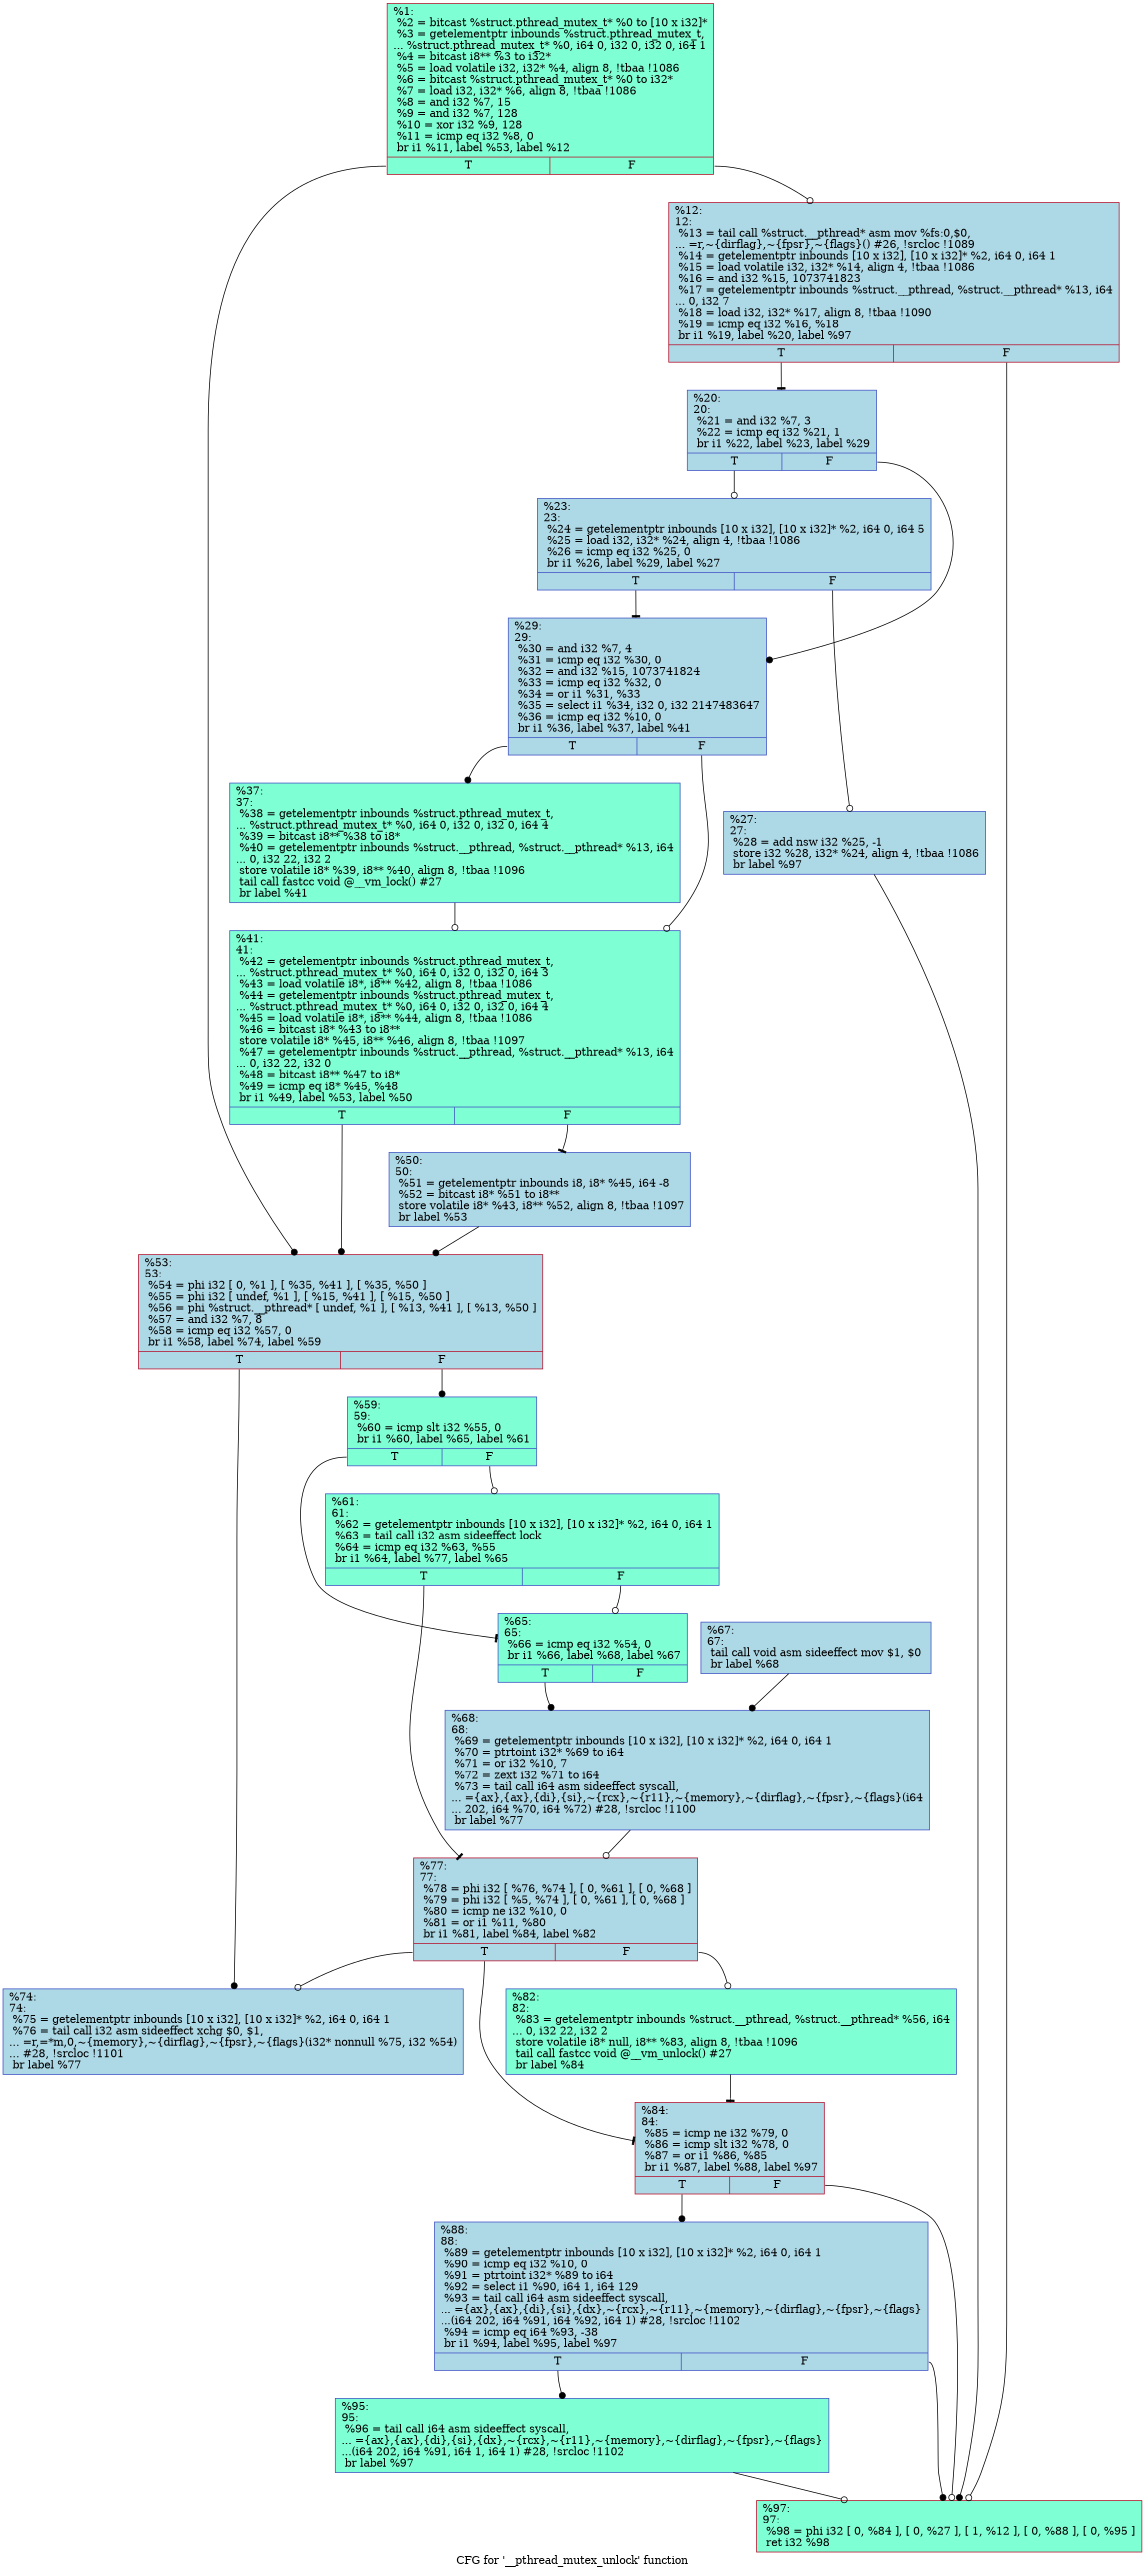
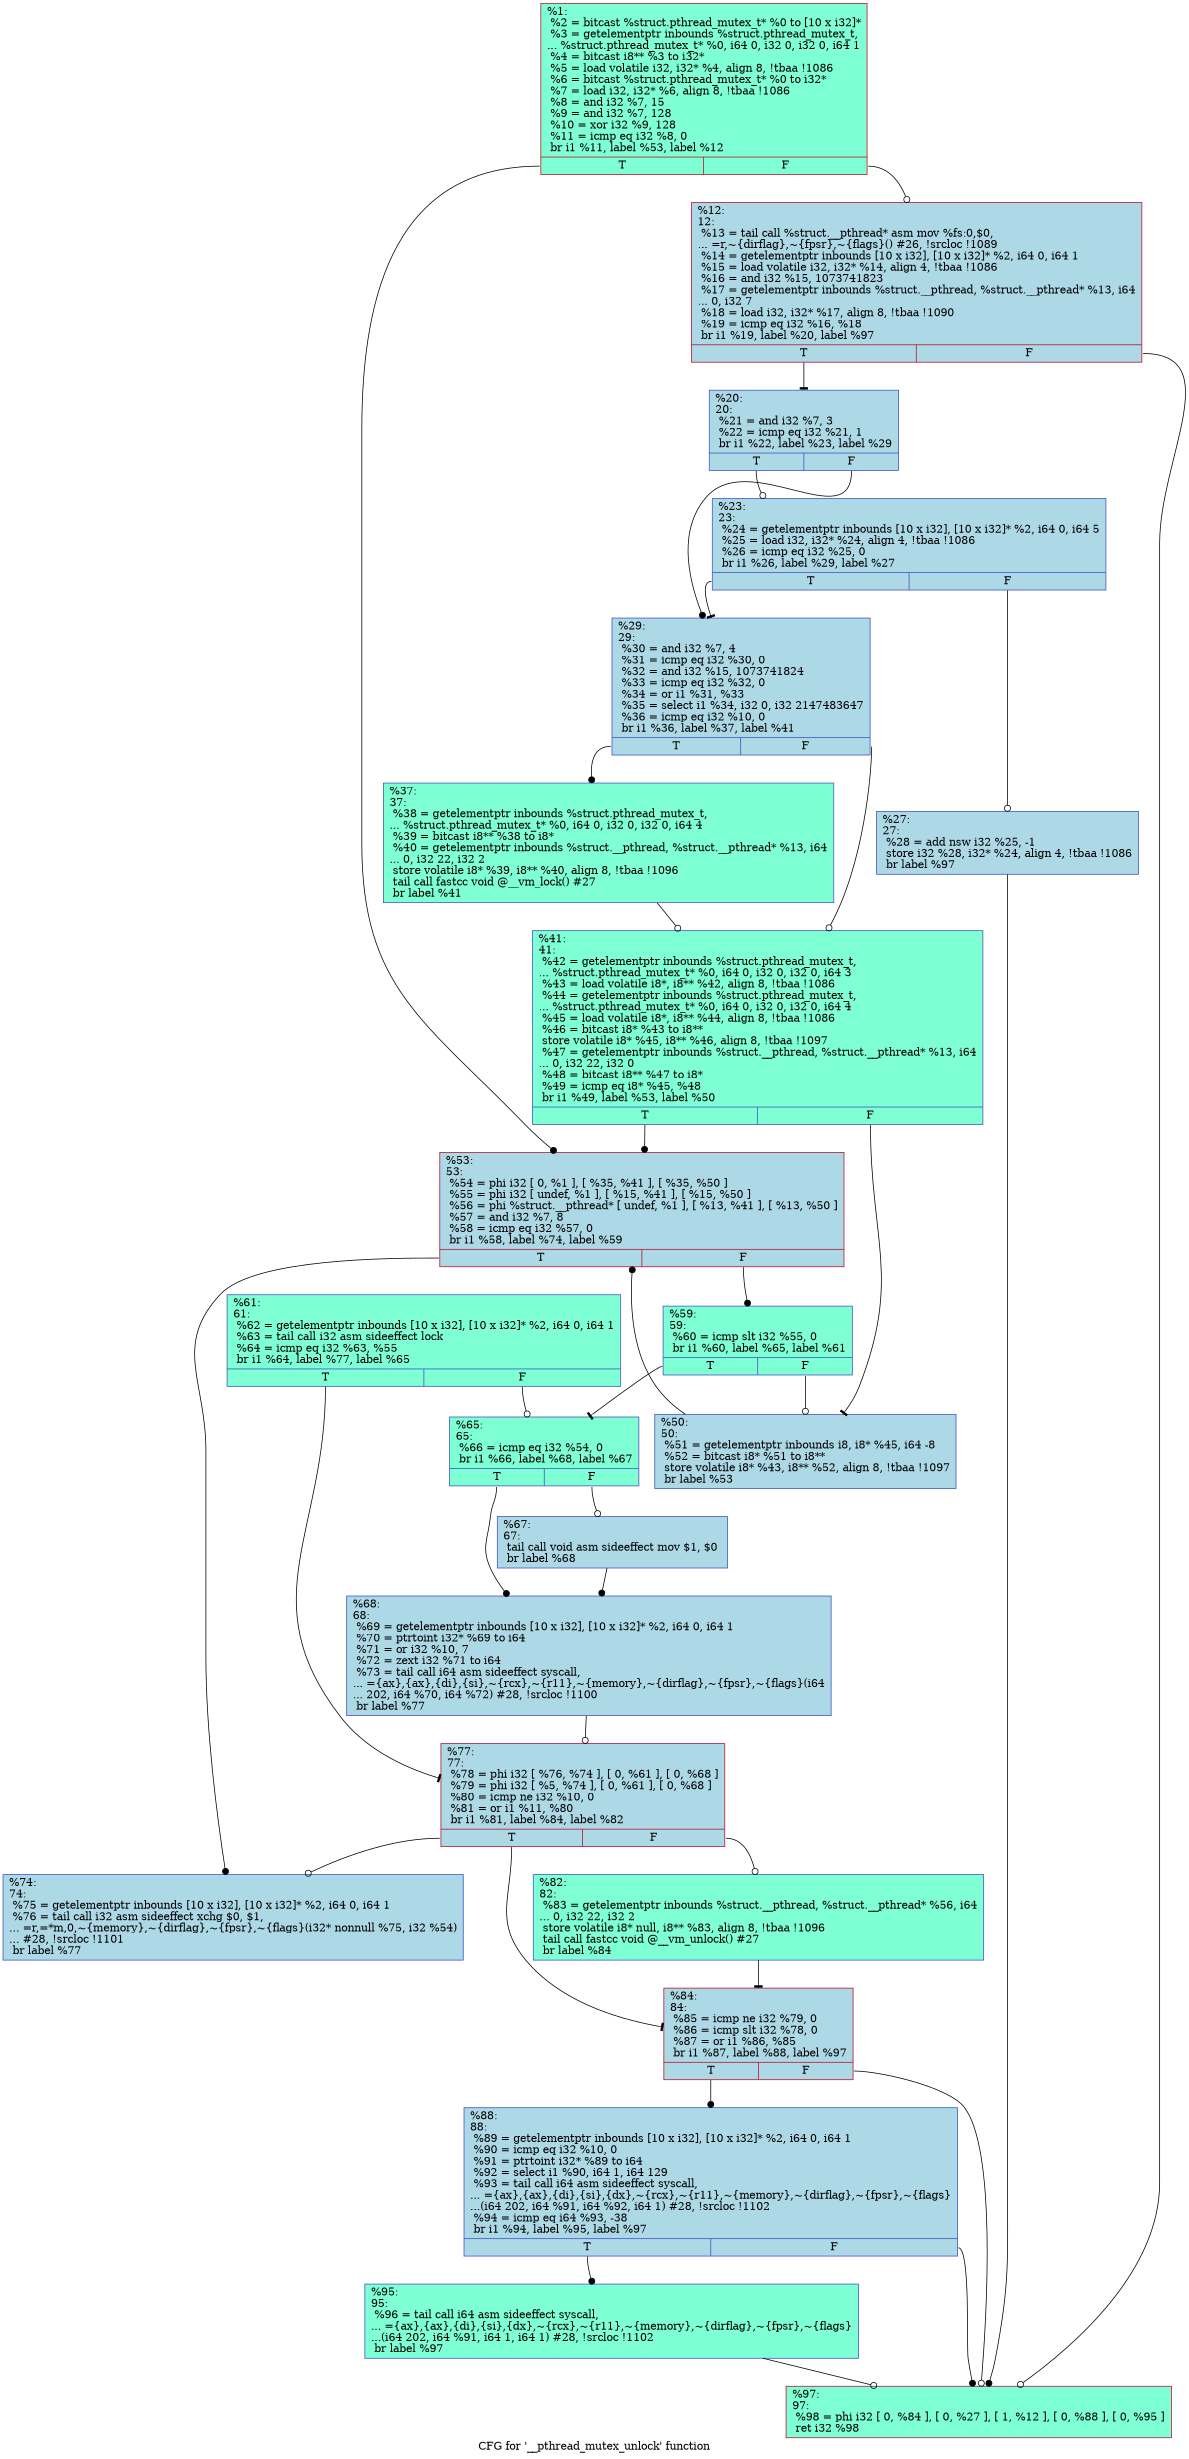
  digraph {
    label="CFG for '__pthread_mutex_unlock' function"
    node [color="#3d50c3ff" fillcolor=lightblue shape=record style=filled]
    edge [arrowhead=odot tailport=s0]
    n1 [color="#b70d28ff" fillcolor=aquamarine label="{%1:\l  %2 = bitcast %struct.pthread_mutex_t* %0 to [10 x i32]*\l  %3 = getelementptr inbounds %struct.pthread_mutex_t,\l... %struct.pthread_mutex_t* %0, i64 0, i32 0, i32 0, i64 1\l  %4 = bitcast i8** %3 to i32*\l  %5 = load volatile i32, i32* %4, align 8, !tbaa !1086\l  %6 = bitcast %struct.pthread_mutex_t* %0 to i32*\l  %7 = load i32, i32* %6, align 8, !tbaa !1086\l  %8 = and i32 %7, 15\l  %9 = and i32 %7, 128\l  %10 = xor i32 %9, 128\l  %11 = icmp eq i32 %8, 0\l  br i1 %11, label %53, label %12\l|{<s0>T|<s1>F}}"]
    n2 [color="#b70d28ff" label="{%53:\l53:                                               \l  %54 = phi i32 [ 0, %1 ], [ %35, %41 ], [ %35, %50 ]\l  %55 = phi i32 [ undef, %1 ], [ %15, %41 ], [ %15, %50 ]\l  %56 = phi %struct.__pthread* [ undef, %1 ], [ %13, %41 ], [ %13, %50 ]\l  %57 = and i32 %7, 8\l  %58 = icmp eq i32 %57, 0\l  br i1 %58, label %74, label %59\l|{<s0>T|<s1>F}}"]
    n3 [color="#b70d28ff" label="{%12:\l12:                                               \l  %13 = tail call %struct.__pthread* asm mov %fs:0,$0,\l... =r,~\{dirflag\},~\{fpsr\},~\{flags\}() #26, !srcloc !1089\l  %14 = getelementptr inbounds [10 x i32], [10 x i32]* %2, i64 0, i64 1\l  %15 = load volatile i32, i32* %14, align 4, !tbaa !1086\l  %16 = and i32 %15, 1073741823\l  %17 = getelementptr inbounds %struct.__pthread, %struct.__pthread* %13, i64\l... 0, i32 7\l  %18 = load i32, i32* %17, align 8, !tbaa !1090\l  %19 = icmp eq i32 %16, %18\l  br i1 %19, label %20, label %97\l|{<s0>T|<s1>F}}"]
    n4 [label="{%74:\l74:                                               \l  %75 = getelementptr inbounds [10 x i32], [10 x i32]* %2, i64 0, i64 1\l  %76 = tail call i32 asm sideeffect xchg $0, $1,\l... =r,=*m,0,~\{memory\},~\{dirflag\},~\{fpsr\},~\{flags\}(i32* nonnull %75, i32 %54)\l... #28, !srcloc !1101\l  br label %77\l}"]
    n5 [fillcolor=aquamarine label="{%59:\l59:                                               \l  %60 = icmp slt i32 %55, 0\l  br i1 %60, label %65, label %61\l|{<s0>T|<s1>F}}"]
    n6 [label="{%20:\l20:                                               \l  %21 = and i32 %7, 3\l  %22 = icmp eq i32 %21, 1\l  br i1 %22, label %23, label %29\l|{<s0>T|<s1>F}}"]
    n7 [color="#b70d28ff" fillcolor=aquamarine label="{%97:\l97:                                               \l  %98 = phi i32 [ 0, %84 ], [ 0, %27 ], [ 1, %12 ], [ 0, %88 ], [ 0, %95 ]\l  ret i32 %98\l}"]
    n8 [fillcolor=aquamarine label="{%65:\l65:                                               \l  %66 = icmp eq i32 %54, 0\l  br i1 %66, label %68, label %67\l|{<s0>T|<s1>F}}"]
    n9 [fillcolor=aquamarine label="{%61:\l61:                                               \l  %62 = getelementptr inbounds [10 x i32], [10 x i32]* %2, i64 0, i64 1\l  %63 = tail call i32 asm sideeffect lock \l  %64 = icmp eq i32 %63, %55\l  br i1 %64, label %77, label %65\l|{<s0>T|<s1>F}}"]
    n10 [label="{%23:\l23:                                               \l  %24 = getelementptr inbounds [10 x i32], [10 x i32]* %2, i64 0, i64 5\l  %25 = load i32, i32* %24, align 4, !tbaa !1086\l  %26 = icmp eq i32 %25, 0\l  br i1 %26, label %29, label %27\l|{<s0>T|<s1>F}}"]
    n11 [label="{%29:\l29:                                               \l  %30 = and i32 %7, 4\l  %31 = icmp eq i32 %30, 0\l  %32 = and i32 %15, 1073741824\l  %33 = icmp eq i32 %32, 0\l  %34 = or i1 %31, %33\l  %35 = select i1 %34, i32 0, i32 2147483647\l  %36 = icmp eq i32 %10, 0\l  br i1 %36, label %37, label %41\l|{<s0>T|<s1>F}}"]
    n12 [label="{%27:\l27:                                               \l  %28 = add nsw i32 %25, -1\l  store i32 %28, i32* %24, align 4, !tbaa !1086\l  br label %97\l}"]
    n13 [fillcolor=aquamarine label="{%37:\l37:                                               \l  %38 = getelementptr inbounds %struct.pthread_mutex_t,\l... %struct.pthread_mutex_t* %0, i64 0, i32 0, i32 0, i64 4\l  %39 = bitcast i8** %38 to i8*\l  %40 = getelementptr inbounds %struct.__pthread, %struct.__pthread* %13, i64\l... 0, i32 22, i32 2\l  store volatile i8* %39, i8** %40, align 8, !tbaa !1096\l  tail call fastcc void @__vm_lock() #27\l  br label %41\l}"]
    n14 [fillcolor=aquamarine label="{%41:\l41:                                               \l  %42 = getelementptr inbounds %struct.pthread_mutex_t,\l... %struct.pthread_mutex_t* %0, i64 0, i32 0, i32 0, i64 3\l  %43 = load volatile i8*, i8** %42, align 8, !tbaa !1086\l  %44 = getelementptr inbounds %struct.pthread_mutex_t,\l... %struct.pthread_mutex_t* %0, i64 0, i32 0, i32 0, i64 4\l  %45 = load volatile i8*, i8** %44, align 8, !tbaa !1086\l  %46 = bitcast i8* %43 to i8**\l  store volatile i8* %45, i8** %46, align 8, !tbaa !1097\l  %47 = getelementptr inbounds %struct.__pthread, %struct.__pthread* %13, i64\l... 0, i32 22, i32 0\l  %48 = bitcast i8** %47 to i8*\l  %49 = icmp eq i8* %45, %48\l  br i1 %49, label %53, label %50\l|{<s0>T|<s1>F}}"]
    n15 [label="{%50:\l50:                                               \l  %51 = getelementptr inbounds i8, i8* %45, i64 -8\l  %52 = bitcast i8* %51 to i8**\l  store volatile i8* %43, i8** %52, align 8, !tbaa !1097\l  br label %53\l}"]
    n16 [color="#b70d28ff" label="{%77:\l77:                                               \l  %78 = phi i32 [ %76, %74 ], [ 0, %61 ], [ 0, %68 ]\l  %79 = phi i32 [ %5, %74 ], [ 0, %61 ], [ 0, %68 ]\l  %80 = icmp ne i32 %10, 0\l  %81 = or i1 %11, %80\l  br i1 %81, label %84, label %82\l|{<s0>T|<s1>F}}"]
    n17 [color="#b70d28ff" label="{%84:\l84:                                               \l  %85 = icmp ne i32 %79, 0\l  %86 = icmp slt i32 %78, 0\l  %87 = or i1 %86, %85\l  br i1 %87, label %88, label %97\l|{<s0>T|<s1>F}}"]
    n18 [fillcolor=aquamarine label="{%82:\l82:                                               \l  %83 = getelementptr inbounds %struct.__pthread, %struct.__pthread* %56, i64\l... 0, i32 22, i32 2\l  store volatile i8* null, i8** %83, align 8, !tbaa !1096\l  tail call fastcc void @__vm_unlock() #27\l  br label %84\l}"]
    n19 [label="{%68:\l68:                                               \l  %69 = getelementptr inbounds [10 x i32], [10 x i32]* %2, i64 0, i64 1\l  %70 = ptrtoint i32* %69 to i64\l  %71 = or i32 %10, 7\l  %72 = zext i32 %71 to i64\l  %73 = tail call i64 asm sideeffect syscall,\l... =\{ax\},\{ax\},\{di\},\{si\},~\{rcx\},~\{r11\},~\{memory\},~\{dirflag\},~\{fpsr\},~\{flags\}(i64\l... 202, i64 %70, i64 %72) #28, !srcloc !1100\l  br label %77\l}"]
    n20 [label="{%67:\l67:                                               \l  tail call void asm sideeffect mov $1, $0 \l  br label %68\l}"]
    n21 [label="{%88:\l88:                                               \l  %89 = getelementptr inbounds [10 x i32], [10 x i32]* %2, i64 0, i64 1\l  %90 = icmp eq i32 %10, 0\l  %91 = ptrtoint i32* %89 to i64\l  %92 = select i1 %90, i64 1, i64 129\l  %93 = tail call i64 asm sideeffect syscall,\l... =\{ax\},\{ax\},\{di\},\{si\},\{dx\},~\{rcx\},~\{r11\},~\{memory\},~\{dirflag\},~\{fpsr\},~\{flags\}\l...(i64 202, i64 %91, i64 %92, i64 1) #28, !srcloc !1102\l  %94 = icmp eq i64 %93, -38\l  br i1 %94, label %95, label %97\l|{<s0>T|<s1>F}}"]
    n22 [fillcolor=aquamarine label="{%95:\l95:                                               \l  %96 = tail call i64 asm sideeffect syscall,\l... =\{ax\},\{ax\},\{di\},\{si\},\{dx\},~\{rcx\},~\{r11\},~\{memory\},~\{dirflag\},~\{fpsr\},~\{flags\}\l...(i64 202, i64 %91, i64 1, i64 1) #28, !srcloc !1102\l  br label %97\l}"]
    n1 -> n2 [arrowhead=dot]
    n1 -> n3 [tailport=s1]
    n2 -> n4 [arrowhead=dot]
    n2 -> n5 [arrowhead=dot tailport=s1]
    n3 -> n6 [arrowhead=tee]
    n3 -> n7 [tailport=s1]
    n5 -> n8 [arrowhead=tee]
-   n5 -> n9 [tailport=s1]
+   n5 -> n15 [tailport=s1]
    n6 -> n10
    n6 -> n11 [arrowhead=dot tailport=s1]
    n8 -> n19 [arrowhead=dot]
+   n8 -> n20 [tailport=s1]
    n9 -> n8 [tailport=s1]
    n9 -> n16 [arrowhead=tee]
    n10 -> n11 [arrowhead=tee]
    n10 -> n12 [tailport=s1]
    n11 -> n13 [arrowhead=dot]
    n11 -> n14 [tailport=s1]
    n12 -> n7 [arrowhead=dot]
    n13 -> n14
    n14 -> n2 [arrowhead=dot]
    n14 -> n15 [arrowhead=tee tailport=s1]
    n15 -> n2 [arrowhead=dot]
    n16 -> n4
    n16 -> n17 [arrowhead=tee]
    n16 -> n18 [tailport=s1]
    n17 -> n7 [tailport=s1]
    n17 -> n21 [arrowhead=dot]
    n18 -> n17 [arrowhead=tee]
    n19 -> n16
    n20 -> n19 [arrowhead=dot]
    n21 -> n7 [arrowhead=dot tailport=s1]
    n21 -> n22 [arrowhead=dot]
    n22 -> n7
  }
